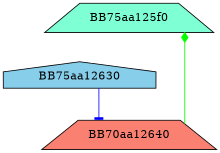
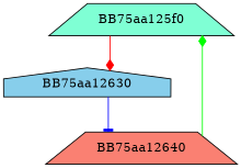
  digraph {
    splines=ortho
    node [shape=trapezium style=filled]
    edge [arrowhead=diamond]
    BB75aa125f0 [fillcolor=aquamarine]
    BB75aa12630 [fillcolor=skyblue shape=house]
-   BB75aa12640 [fillcolor=salmon label=BB70aa12640]
+   BB75aa12640 [fillcolor=salmon]
+   BB75aa125f0 -> BB75aa12630 [color=red]
    BB75aa12630 -> BB75aa12640 [arrowhead=tee color=blue]
    BB75aa12640 -> BB75aa125f0 [color=green]
  }
